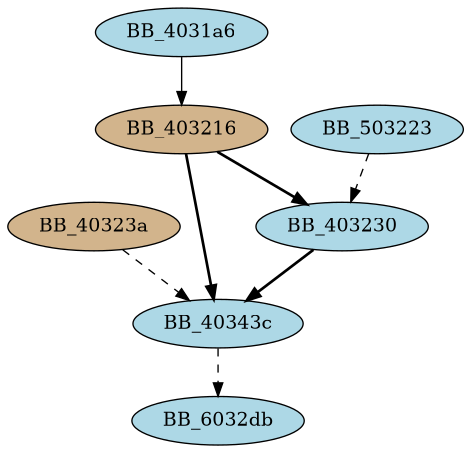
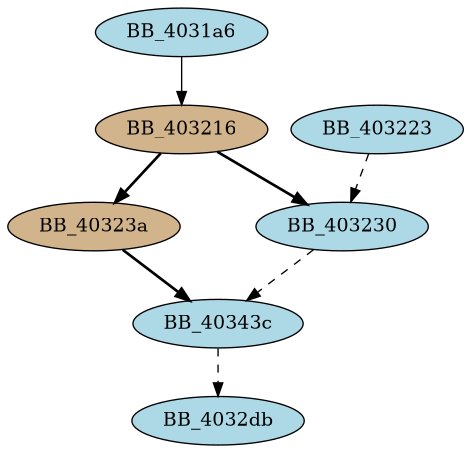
  digraph {
    node [fillcolor=lightblue style=filled]
    edge [style=bold]
    n1 [label=BB_4031a6]
    BB_403216 [fillcolor=tan]
    BB_40323a [fillcolor=tan]
    BB_403230
-   BB_403223 [label=BB_503223]
+   BB_403223
    n6 [label=BB_40343c]
-   BB_4032db [label=BB_6032db]
+   BB_4032db
    n1 -> BB_403216 [style=solid]
-   BB_403216 -> n6
+   BB_403216 -> BB_40323a
    BB_403216 -> BB_403230
-   BB_40323a -> n6 [style=dashed]
-   BB_403230 -> n6
+   BB_40323a -> n6
+   BB_403230 -> n6 [style=dashed]
    BB_403223 -> BB_403230 [style=dashed]
    n6 -> BB_4032db [style=dashed]
  }
